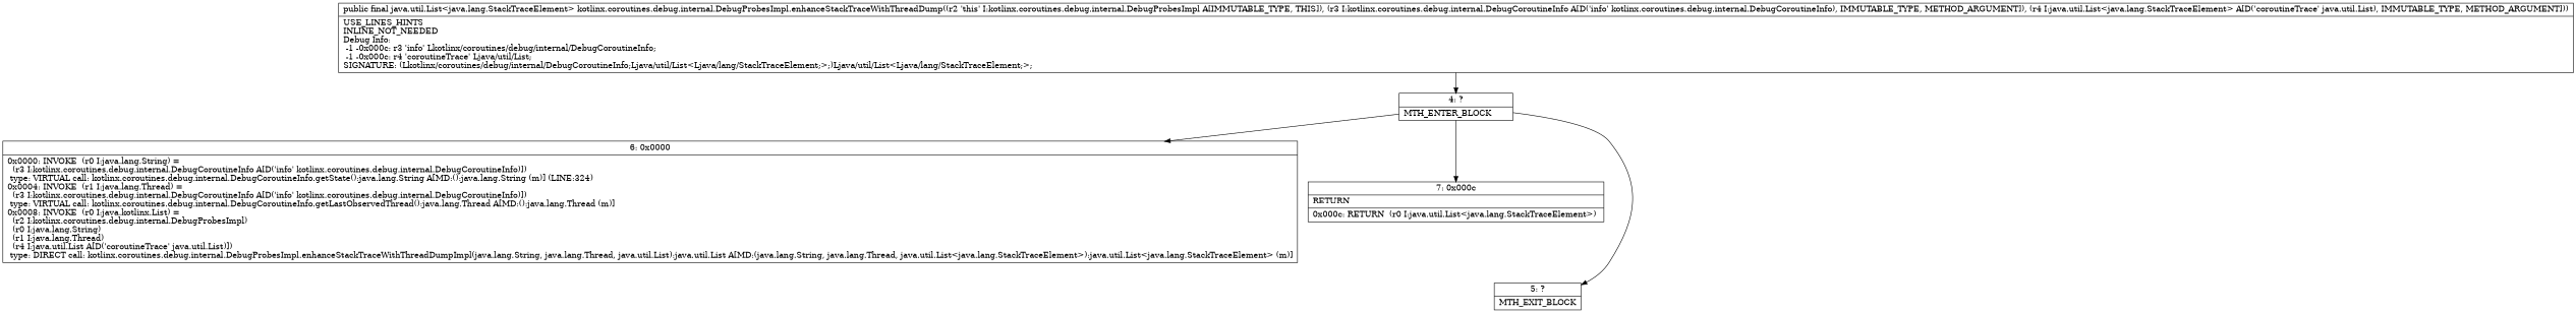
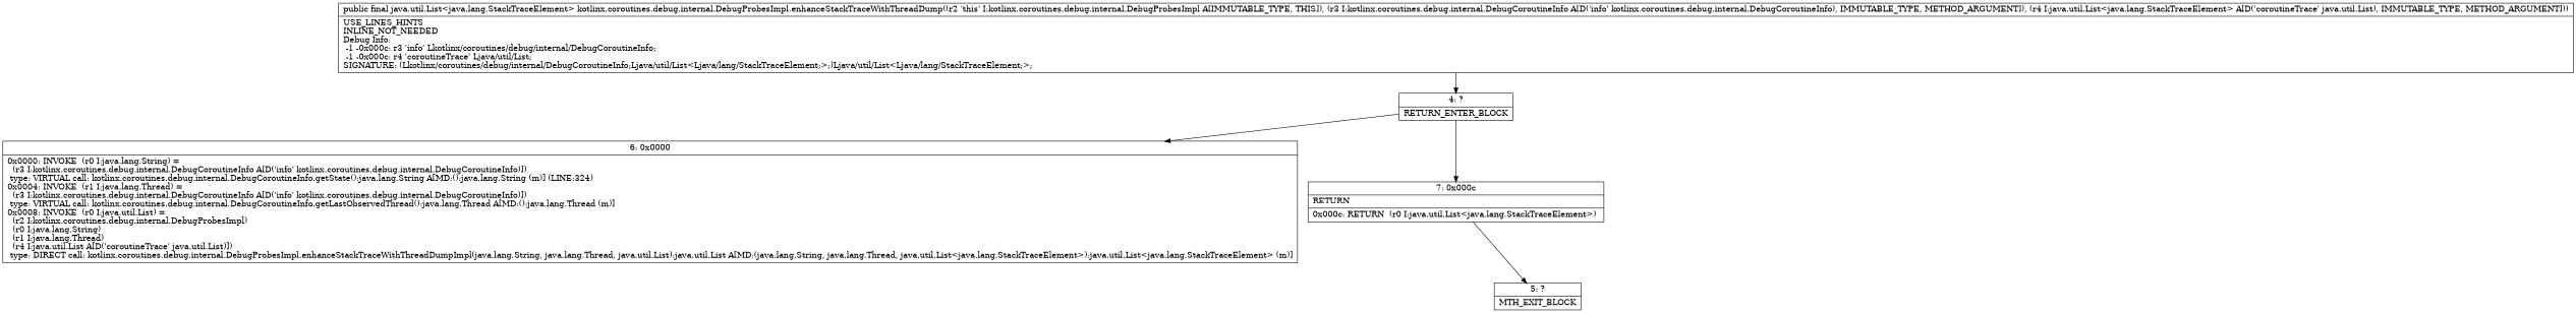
  digraph {
    node [shape=record]
-   n1 [label="{4\:\ ?|MTH_ENTER_BLOCK\l}"]
-   n2 [label="{6\:\ 0x0000|0x0000: INVOKE  (r0 I:java.lang.String) = \l  (r3 I:kotlinx.coroutines.debug.internal.DebugCoroutineInfo A[D('info' kotlinx.coroutines.debug.internal.DebugCoroutineInfo)])\l type: VIRTUAL call: kotlinx.coroutines.debug.internal.DebugCoroutineInfo.getState():java.lang.String A[MD:():java.lang.String (m)] (LINE:324)\l0x0004: INVOKE  (r1 I:java.lang.Thread) = \l  (r3 I:kotlinx.coroutines.debug.internal.DebugCoroutineInfo A[D('info' kotlinx.coroutines.debug.internal.DebugCoroutineInfo)])\l type: VIRTUAL call: kotlinx.coroutines.debug.internal.DebugCoroutineInfo.getLastObservedThread():java.lang.Thread A[MD:():java.lang.Thread (m)]\l0x0008: INVOKE  (r0 I:java.kotlinx.List) = \l  (r2 I:kotlinx.coroutines.debug.internal.DebugProbesImpl)\l  (r0 I:java.lang.String)\l  (r1 I:java.lang.Thread)\l  (r4 I:java.util.List A[D('coroutineTrace' java.util.List)])\l type: DIRECT call: kotlinx.coroutines.debug.internal.DebugProbesImpl.enhanceStackTraceWithThreadDumpImpl(java.lang.String, java.lang.Thread, java.util.List):java.util.List A[MD:(java.lang.String, java.lang.Thread, java.util.List\<java.lang.StackTraceElement\>):java.util.List\<java.lang.StackTraceElement\> (m)]\l}"]
+   n1 [label="{4\:\ ?|RETURN_ENTER_BLOCK\l}"]
+   n2 [label="{6\:\ 0x0000|0x0000: INVOKE  (r0 I:java.lang.String) = \l  (r3 I:kotlinx.coroutines.debug.internal.DebugCoroutineInfo A[D('info' kotlinx.coroutines.debug.internal.DebugCoroutineInfo)])\l type: VIRTUAL call: kotlinx.coroutines.debug.internal.DebugCoroutineInfo.getState():java.lang.String A[MD:():java.lang.String (m)] (LINE:324)\l0x0004: INVOKE  (r1 I:java.lang.Thread) = \l  (r3 I:kotlinx.coroutines.debug.internal.DebugCoroutineInfo A[D('info' kotlinx.coroutines.debug.internal.DebugCoroutineInfo)])\l type: VIRTUAL call: kotlinx.coroutines.debug.internal.DebugCoroutineInfo.getLastObservedThread():java.lang.Thread A[MD:():java.lang.Thread (m)]\l0x0008: INVOKE  (r0 I:java.util.List) = \l  (r2 I:kotlinx.coroutines.debug.internal.DebugProbesImpl)\l  (r0 I:java.lang.String)\l  (r1 I:java.lang.Thread)\l  (r4 I:java.util.List A[D('coroutineTrace' java.util.List)])\l type: DIRECT call: kotlinx.coroutines.debug.internal.DebugProbesImpl.enhanceStackTraceWithThreadDumpImpl(java.lang.String, java.lang.Thread, java.util.List):java.util.List A[MD:(java.lang.String, java.lang.Thread, java.util.List\<java.lang.StackTraceElement\>):java.util.List\<java.lang.StackTraceElement\> (m)]\l}"]
    n3 [label="{7\:\ 0x000c|RETURN\l|0x000c: RETURN  (r0 I:java.util.List\<java.lang.StackTraceElement\>) \l}"]
    n4 [label="{5\:\ ?|MTH_EXIT_BLOCK\l}"]
    n5 [label="{public final java.util.List\<java.lang.StackTraceElement\> kotlinx.coroutines.debug.internal.DebugProbesImpl.enhanceStackTraceWithThreadDump((r2 'this' I:kotlinx.coroutines.debug.internal.DebugProbesImpl A[IMMUTABLE_TYPE, THIS]), (r3 I:kotlinx.coroutines.debug.internal.DebugCoroutineInfo A[D('info' kotlinx.coroutines.debug.internal.DebugCoroutineInfo), IMMUTABLE_TYPE, METHOD_ARGUMENT]), (r4 I:java.util.List\<java.lang.StackTraceElement\> A[D('coroutineTrace' java.util.List), IMMUTABLE_TYPE, METHOD_ARGUMENT]))  | USE_LINES_HINTS\lINLINE_NOT_NEEDED\lDebug Info:\l  \-1 \-0x000c: r3 'info' Lkotlinx\/coroutines\/debug\/internal\/DebugCoroutineInfo;\l  \-1 \-0x000c: r4 'coroutineTrace' Ljava\/util\/List;\lSIGNATURE: (Lkotlinx\/coroutines\/debug\/internal\/DebugCoroutineInfo;Ljava\/util\/List\<Ljava\/lang\/StackTraceElement;\>;)Ljava\/util\/List\<Ljava\/lang\/StackTraceElement;\>;\l}"]
    n1 -> n2
    n1 -> n3
-   n1 -> n4
+   n3 -> n4
    n5 -> n1
  }
